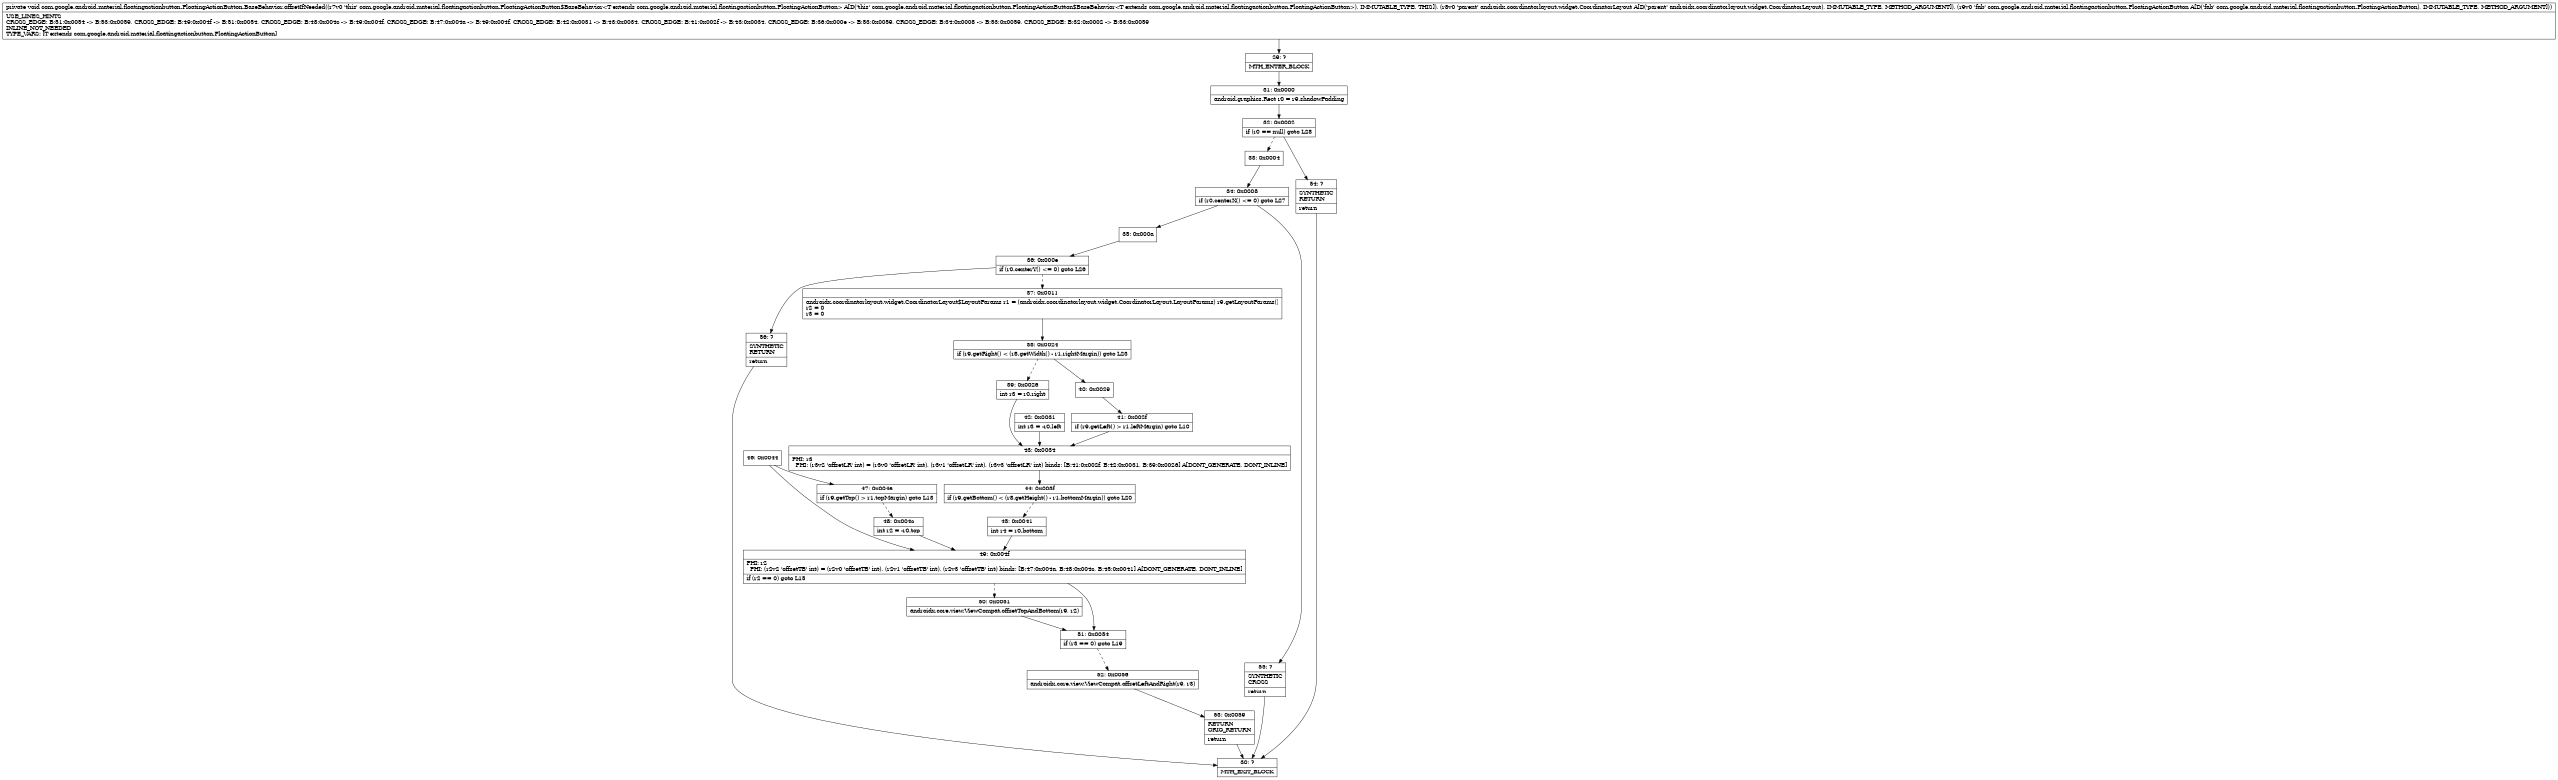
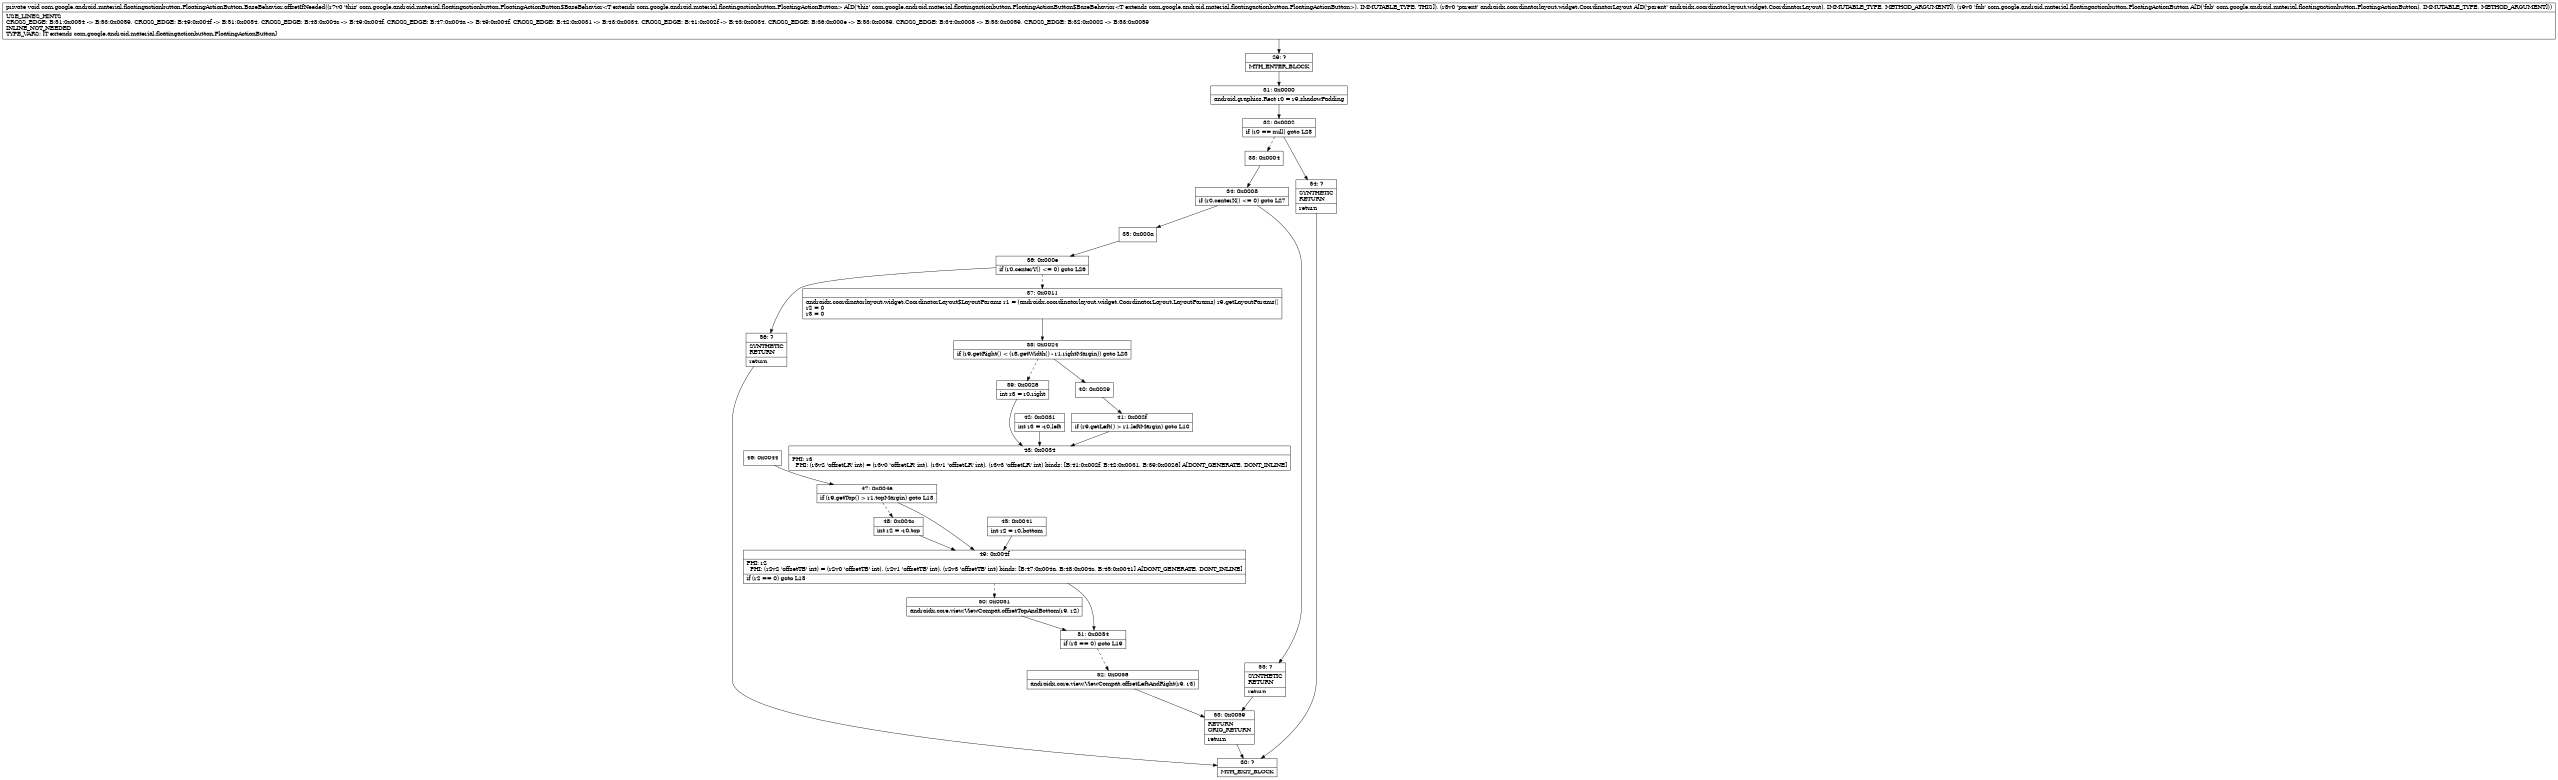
  digraph {
    node [shape=record]
    n1 [label="{29\:\ ?|MTH_ENTER_BLOCK\l}"]
    n2 [label="{31\:\ 0x0000|android.graphics.Rect r0 = r9.shadowPadding\l}"]
    n3 [label="{32\:\ 0x0002|if (r0 == null) goto L28\l}"]
    n4 [label="{33\:\ 0x0004}"]
    n5 [label="{54\:\ ?|SYNTHETIC\lRETURN\l|return\l}"]
    n6 [label="{34\:\ 0x0008|if (r0.centerX() \<= 0) goto L27\l}"]
    n7 [label="{30\:\ ?|MTH_EXIT_BLOCK\l}"]
    n8 [label="{35\:\ 0x000a}"]
-   n9 [label="{55\:\ ?|SYNTHETIC\lCROSS\l|return\l}"]
+   n9 [label="{55\:\ ?|SYNTHETIC\lRETURN\l|return\l}"]
    n10 [label="{36\:\ 0x000e|if (r0.centerY() \<= 0) goto L26\l}"]
    n11 [label="{37\:\ 0x0011|androidx.coordinatorlayout.widget.CoordinatorLayout$LayoutParams r1 = (androidx.coordinatorlayout.widget.CoordinatorLayout.LayoutParams) r9.getLayoutParams()\lr2 = 0\lr3 = 0\l}"]
    n12 [label="{56\:\ ?|SYNTHETIC\lRETURN\l|return\l}"]
    n13 [label="{38\:\ 0x0024|if (r9.getRight() \< (r8.getWidth() \- r1.rightMargin)) goto L23\l}"]
    n14 [label="{39\:\ 0x0026|int r3 = r0.right\l}"]
    n15 [label="{40\:\ 0x0029}"]
    n16 [label="{43\:\ 0x0034|PHI: r3 \l  PHI: (r3v2 'offsetLR' int) = (r3v0 'offsetLR' int), (r3v1 'offsetLR' int), (r3v3 'offsetLR' int) binds: [B:41:0x002f, B:42:0x0031, B:39:0x0026] A[DONT_GENERATE, DONT_INLINE]\l}"]
    n17 [label="{41\:\ 0x002f|if (r9.getLeft() \> r1.leftMargin) goto L10\l}"]
-   n18 [label="{44\:\ 0x003f|if (r9.getBottom() \< (r8.getHeight() \- r1.bottomMargin)) goto L20\l}"]
-   n19 [label="{45\:\ 0x0041|int r4 = r0.bottom\l}"]
+   n19 [label="{45\:\ 0x0041|int r2 = r0.bottom\l}"]
    n20 [label="{49\:\ 0x004f|PHI: r2 \l  PHI: (r2v2 'offsetTB' int) = (r2v0 'offsetTB' int), (r2v1 'offsetTB' int), (r2v3 'offsetTB' int) binds: [B:47:0x004a, B:48:0x004c, B:45:0x0041] A[DONT_GENERATE, DONT_INLINE]\l|if (r2 == 0) goto L15\l}"]
    n21 [label="{46\:\ 0x0044}"]
    n22 [label="{47\:\ 0x004a|if (r9.getTop() \> r1.topMargin) goto L13\l}"]
    n23 [label="{50\:\ 0x0051|androidx.core.view.ViewCompat.offsetTopAndBottom(r9, r2)\l}"]
    n24 [label="{51\:\ 0x0054|if (r3 == 0) goto L19\l}"]
    n25 [label="{52\:\ 0x0056|androidx.core.view.ViewCompat.offsetLeftAndRight(r9, r3)\l}"]
    n26 [label="{53\:\ 0x0059|RETURN\lORIG_RETURN\l|return\l}"]
    n27 [label="{48\:\ 0x004c|int r2 = \-r0.top\l}"]
    n28 [label="{42\:\ 0x0031|int r3 = \-r0.left\l}"]
    n29 [label="{private void com.google.android.material.floatingactionbutton.FloatingActionButton.BaseBehavior.offsetIfNeeded((r7v0 'this' com.google.android.material.floatingactionbutton.FloatingActionButton$BaseBehavior\<T extends com.google.android.material.floatingactionbutton.FloatingActionButton\> A[D('this' com.google.android.material.floatingactionbutton.FloatingActionButton$BaseBehavior\<T extends com.google.android.material.floatingactionbutton.FloatingActionButton\>), IMMUTABLE_TYPE, THIS]), (r8v0 'parent' androidx.coordinatorlayout.widget.CoordinatorLayout A[D('parent' androidx.coordinatorlayout.widget.CoordinatorLayout), IMMUTABLE_TYPE, METHOD_ARGUMENT]), (r9v0 'fab' com.google.android.material.floatingactionbutton.FloatingActionButton A[D('fab' com.google.android.material.floatingactionbutton.FloatingActionButton), IMMUTABLE_TYPE, METHOD_ARGUMENT]))  | USE_LINES_HINTS\lCROSS_EDGE: B:51:0x0054 \-\> B:53:0x0059, CROSS_EDGE: B:49:0x004f \-\> B:51:0x0054, CROSS_EDGE: B:48:0x004c \-\> B:49:0x004f, CROSS_EDGE: B:47:0x004a \-\> B:49:0x004f, CROSS_EDGE: B:42:0x0031 \-\> B:43:0x0034, CROSS_EDGE: B:41:0x002f \-\> B:43:0x0034, CROSS_EDGE: B:36:0x000e \-\> B:53:0x0059, CROSS_EDGE: B:34:0x0008 \-\> B:53:0x0059, CROSS_EDGE: B:32:0x0002 \-\> B:53:0x0059\lINLINE_NOT_NEEDED\lTYPE_VARS: [T extends com.google.android.material.floatingactionbutton.FloatingActionButton]\l}"]
    n1 -> n2
    n2 -> n3
    n3 -> n4 [style=dashed]
    n3 -> n5
    n4 -> n6
    n5 -> n7
    n6 -> n8 [style=solid]
    n6 -> n9
    n8 -> n10
-   n9 -> n7
+   n9 -> n26
    n10 -> n11 [style=dashed]
    n10 -> n12
    n11 -> n13
    n12 -> n7
    n13 -> n14 [style=dashed]
    n13 -> n15
    n14 -> n16
    n15 -> n17
-   n16 -> n18
    n17 -> n16
-   n18 -> n19 [style=dashed]
    n19 -> n20
    n20 -> n23 [style=dashed]
    n20 -> n24
    n21 -> n22
-   n21 -> n20
+   n22 -> n20
    n22 -> n27 [style=dashed]
    n23 -> n24
    n24 -> n25 [style=dashed]
    n25 -> n26
    n26 -> n7
    n27 -> n20
    n28 -> n16
    n29 -> n1
  }
